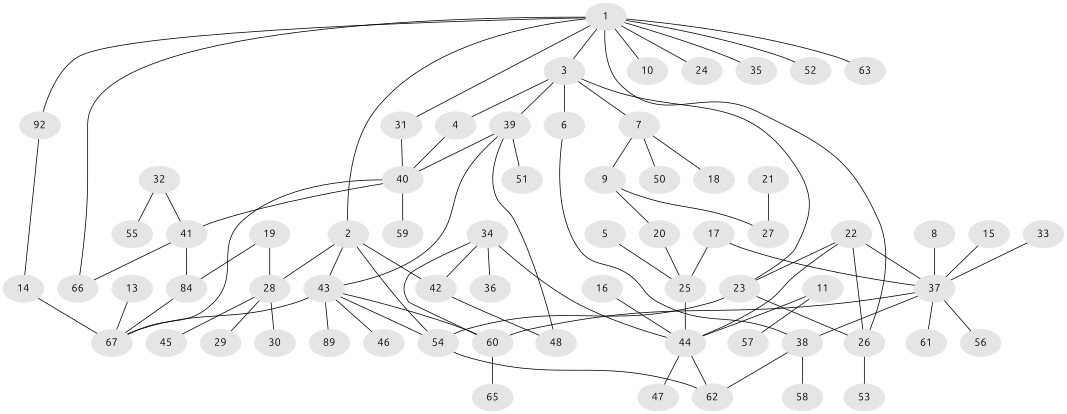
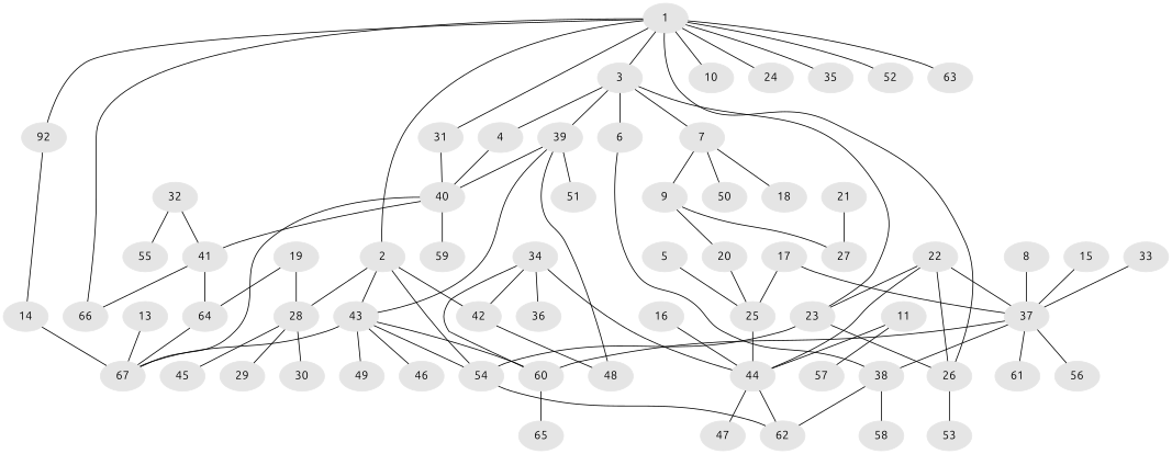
  graph {
    fontname=Ubuntu
    node [color=gray90 fontname=Ubuntu style=filled]
    edge [fontname=Ubuntu weight=1.0]
    1
    2
    3
    10
    n5 [label=92]
    24
    26
    31
    35
    52
    63
    66
    28
    42
    43
    54
    4
    6
    7
    23
    39
    14
    53
    40
    29
    30
    45
    48
    67
    60
    46
-   49 [label=89]
+   49
    62
    38
    9
    18
    50
    51
    41
    59
    5
    25
    44
    58
    20
    27
    8
    37
    56
    61
    11
    57
    47
    13
    15
    16
    17
    19
-   64 [label=84]
+   64
    21
    22
    32
    55
    33
    34
    36
    65
    1 -- 2
    1 -- 3
    1 -- 10
    1 -- n5
    1 -- 24
    1 -- 26
    1 -- 31
    1 -- 35
    1 -- 52
    1 -- 63
    1 -- 66
    2 -- 28
    2 -- 42
    2 -- 43
    2 -- 54
    3 -- 4
    3 -- 6
    3 -- 7
    3 -- 23
    3 -- 39
    n5 -- 14
    26 -- 53
    31 -- 40
    28 -- 29
    28 -- 30
    28 -- 45
    42 -- 48
    43 -- 54
    43 -- 67
    43 -- 60
    43 -- 46
    43 -- 49
    54 -- 62
    4 -- 40
    6 -- 38
    7 -- 9
    7 -- 18
    7 -- 50
    23 -- 26
    23 -- 54
    39 -- 43
    39 -- 40
    39 -- 48
    39 -- 51
    14 -- 67 [weight=2.0]
    40 -- 67
    40 -- 41
    40 -- 59
    60 -- 65
    38 -- 62
    38 -- 58
    9 -- 20
    9 -- 27
    41 -- 66
    41 -- 64
    5 -- 25
    25 -- 44
    44 -- 62
    44 -- 47
    20 -- 25
    8 -- 37
    37 -- 60
    37 -- 38
    37 -- 56
    37 -- 61
    11 -- 44
    11 -- 57
    13 -- 67
    15 -- 37
    16 -- 44
    17 -- 25
    17 -- 37
    19 -- 28
    19 -- 64
    64 -- 67
    21 -- 27
    22 -- 26
    22 -- 23
    22 -- 44
    22 -- 37
    32 -- 41
    32 -- 55
    33 -- 37
    34 -- 42
    34 -- 60
    34 -- 44
    34 -- 36
  }
